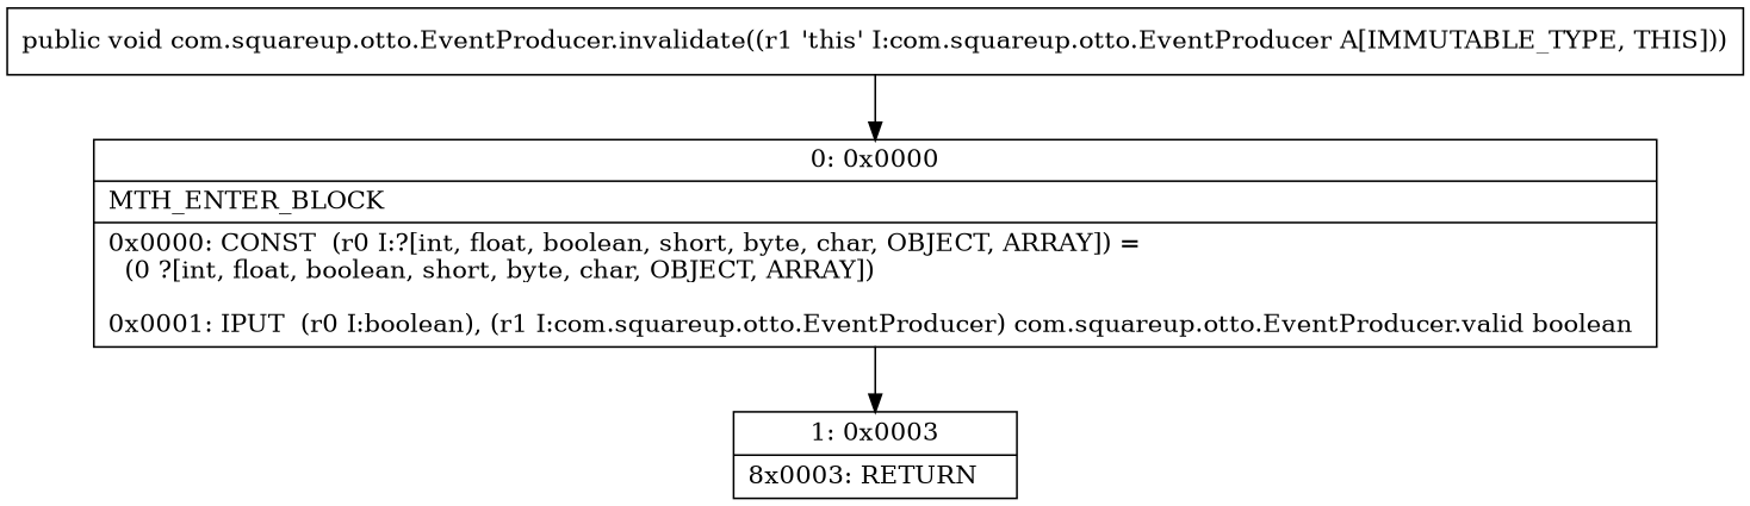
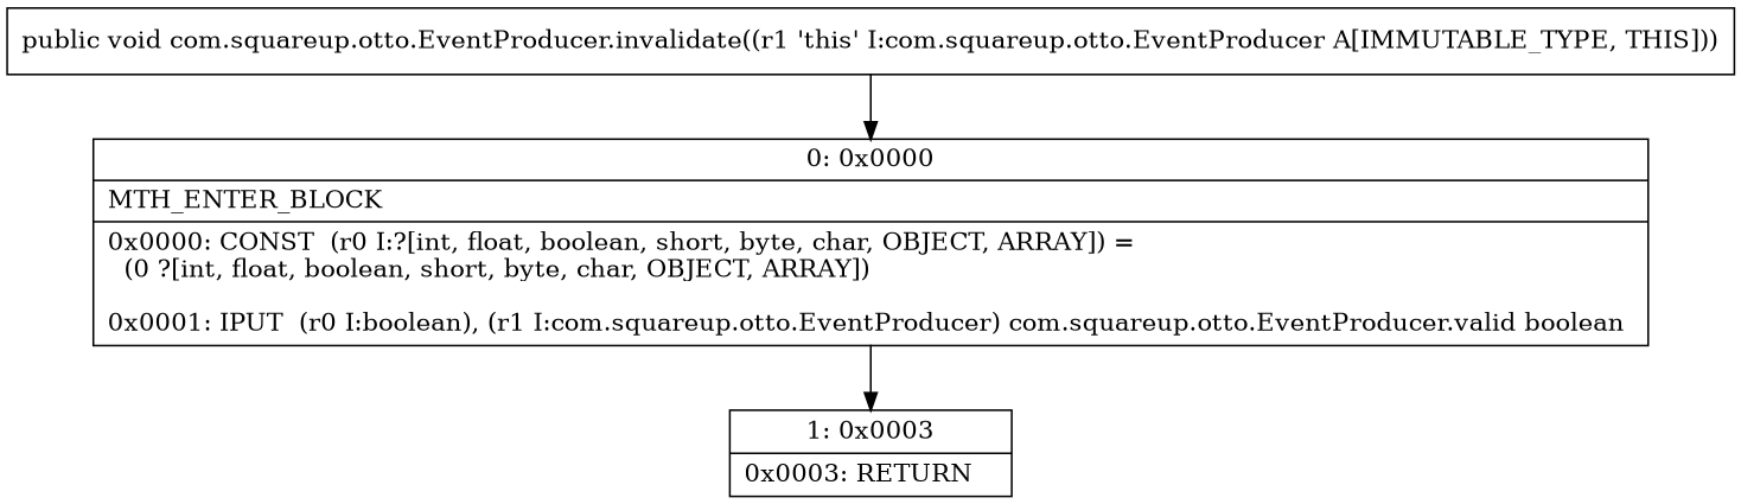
  digraph {
    node [shape=record]
    n1 [label="{0\:\ 0x0000|MTH_ENTER_BLOCK\l|0x0000: CONST  (r0 I:?[int, float, boolean, short, byte, char, OBJECT, ARRAY]) = \l  (0 ?[int, float, boolean, short, byte, char, OBJECT, ARRAY])\l \l0x0001: IPUT  (r0 I:boolean), (r1 I:com.squareup.otto.EventProducer) com.squareup.otto.EventProducer.valid boolean \l}"]
-   n2 [label="{1\:\ 0x0003|8x0003: RETURN   \l}"]
+   n2 [label="{1\:\ 0x0003|0x0003: RETURN   \l}"]
    n3 [label="{public void com.squareup.otto.EventProducer.invalidate((r1 'this' I:com.squareup.otto.EventProducer A[IMMUTABLE_TYPE, THIS])) }"]
    n1 -> n2
    n3 -> n1
  }
